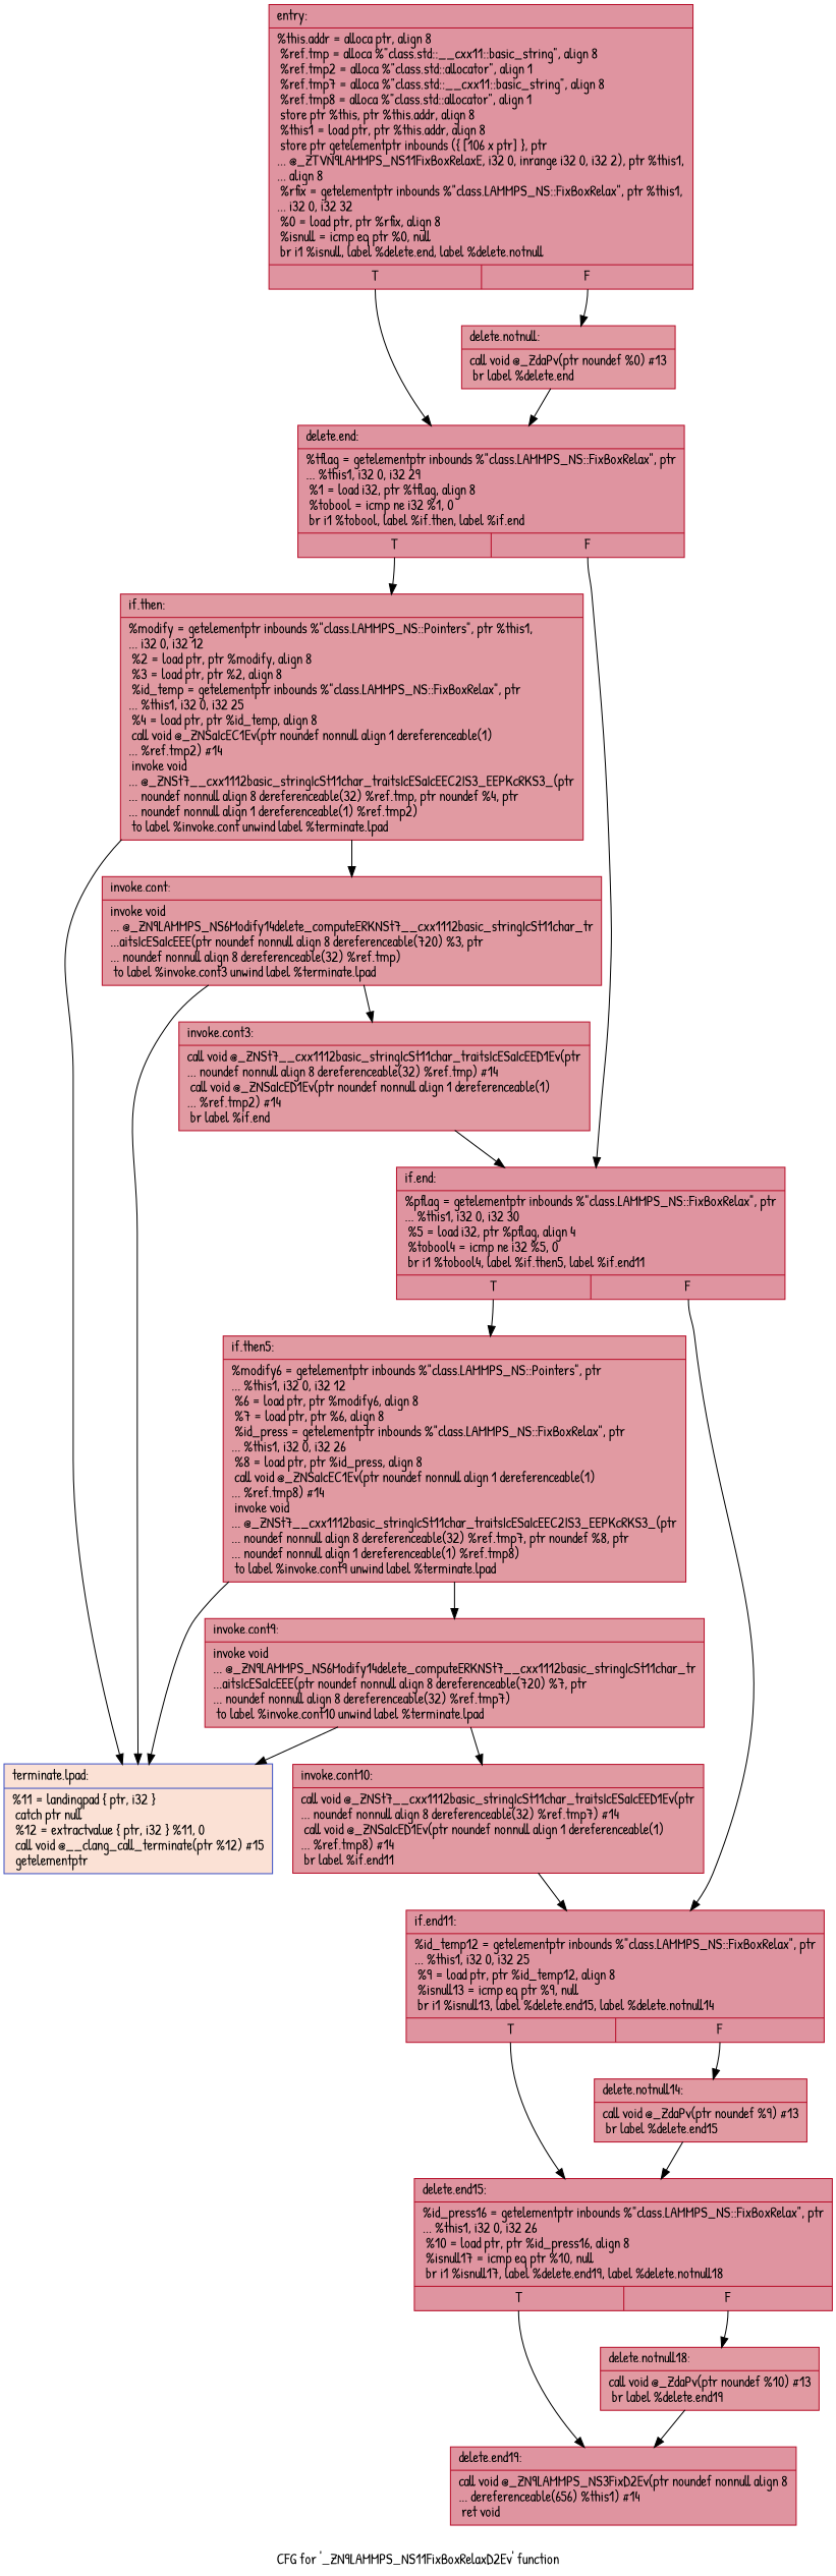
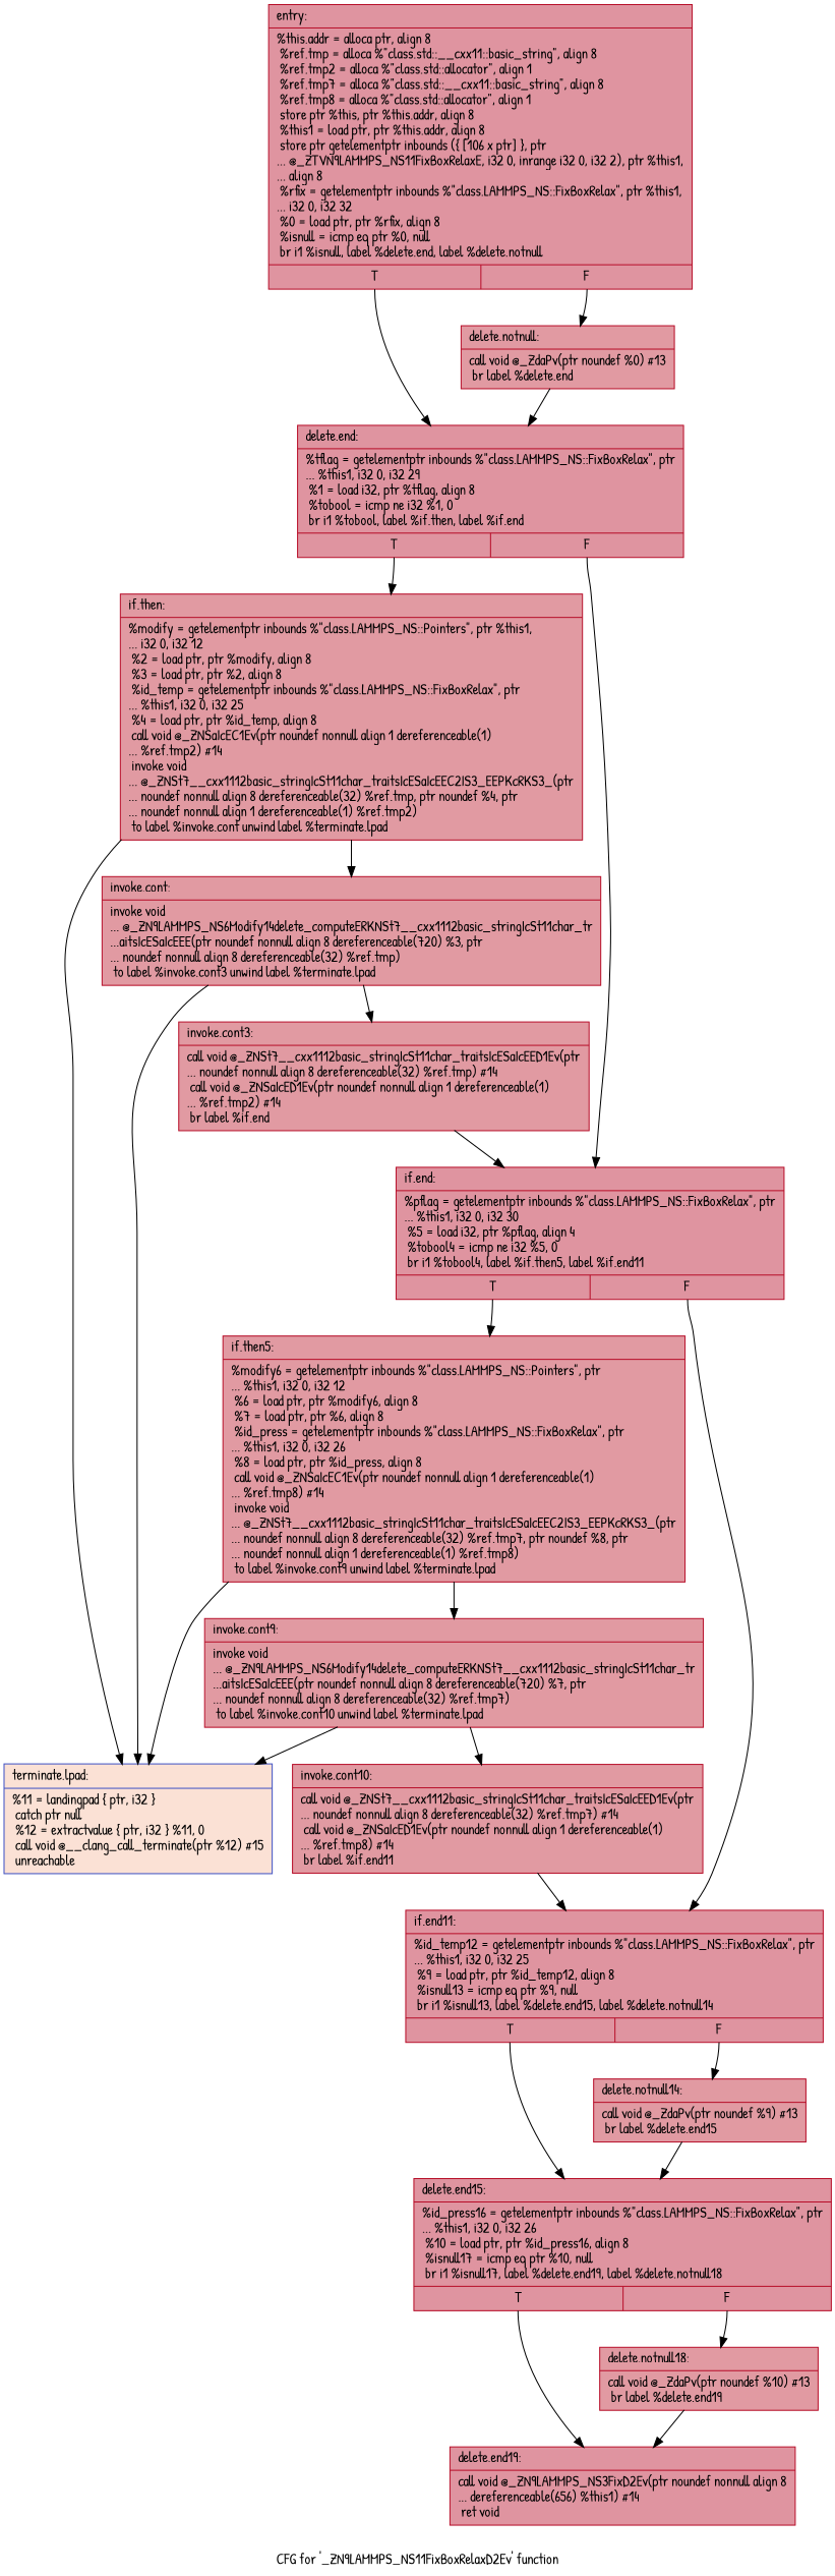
  digraph {
    label="CFG for '_ZN9LAMMPS_NS11FixBoxRelaxD2Ev' function"
    fontname="Patrick Hand"
    node [color="#b70d28ff" fillcolor="#bb1b2c70" fontname="Patrick Hand" shape=record style=filled]
    edge [fontname="Patrick Hand"]
    n1 [fillcolor="#b70d2870" label="{entry:\l|  %this.addr = alloca ptr, align 8\l  %ref.tmp = alloca %\"class.std::__cxx11::basic_string\", align 8\l  %ref.tmp2 = alloca %\"class.std::allocator\", align 1\l  %ref.tmp7 = alloca %\"class.std::__cxx11::basic_string\", align 8\l  %ref.tmp8 = alloca %\"class.std::allocator\", align 1\l  store ptr %this, ptr %this.addr, align 8\l  %this1 = load ptr, ptr %this.addr, align 8\l  store ptr getelementptr inbounds (\{ [106 x ptr] \}, ptr\l... @_ZTVN9LAMMPS_NS11FixBoxRelaxE, i32 0, inrange i32 0, i32 2), ptr %this1,\l... align 8\l  %rfix = getelementptr inbounds %\"class.LAMMPS_NS::FixBoxRelax\", ptr %this1,\l... i32 0, i32 32\l  %0 = load ptr, ptr %rfix, align 8\l  %isnull = icmp eq ptr %0, null\l  br i1 %isnull, label %delete.end, label %delete.notnull\l|{<s0>T|<s1>F}}"]
    n2 [fillcolor="#b70d2870" label="{delete.end:\l|  %tflag = getelementptr inbounds %\"class.LAMMPS_NS::FixBoxRelax\", ptr\l... %this1, i32 0, i32 29\l  %1 = load i32, ptr %tflag, align 8\l  %tobool = icmp ne i32 %1, 0\l  br i1 %tobool, label %if.then, label %if.end\l|{<s0>T|<s1>F}}"]
    n3 [label="{delete.notnull:\l|  call void @_ZdaPv(ptr noundef %0) #13\l  br label %delete.end\l}"]
    n4 [label="{if.then:\l|  %modify = getelementptr inbounds %\"class.LAMMPS_NS::Pointers\", ptr %this1,\l... i32 0, i32 12\l  %2 = load ptr, ptr %modify, align 8\l  %3 = load ptr, ptr %2, align 8\l  %id_temp = getelementptr inbounds %\"class.LAMMPS_NS::FixBoxRelax\", ptr\l... %this1, i32 0, i32 25\l  %4 = load ptr, ptr %id_temp, align 8\l  call void @_ZNSaIcEC1Ev(ptr noundef nonnull align 1 dereferenceable(1)\l... %ref.tmp2) #14\l  invoke void\l... @_ZNSt7__cxx1112basic_stringIcSt11char_traitsIcESaIcEEC2IS3_EEPKcRKS3_(ptr\l... noundef nonnull align 8 dereferenceable(32) %ref.tmp, ptr noundef %4, ptr\l... noundef nonnull align 1 dereferenceable(1) %ref.tmp2)\l          to label %invoke.cont unwind label %terminate.lpad\l}"]
    n5 [fillcolor="#b70d2870" label="{if.end:\l|  %pflag = getelementptr inbounds %\"class.LAMMPS_NS::FixBoxRelax\", ptr\l... %this1, i32 0, i32 30\l  %5 = load i32, ptr %pflag, align 4\l  %tobool4 = icmp ne i32 %5, 0\l  br i1 %tobool4, label %if.then5, label %if.end11\l|{<s0>T|<s1>F}}"]
    n6 [label="{invoke.cont:\l|  invoke void\l... @_ZN9LAMMPS_NS6Modify14delete_computeERKNSt7__cxx1112basic_stringIcSt11char_tr\l...aitsIcESaIcEEE(ptr noundef nonnull align 8 dereferenceable(720) %3, ptr\l... noundef nonnull align 8 dereferenceable(32) %ref.tmp)\l          to label %invoke.cont3 unwind label %terminate.lpad\l}"]
-   n7 [color="#3d50c3ff" fillcolor="#f7bca170" label="{terminate.lpad:\l|  %11 = landingpad \{ ptr, i32 \}\l          catch ptr null\l  %12 = extractvalue \{ ptr, i32 \} %11, 0\l  call void @__clang_call_terminate(ptr %12) #15\l  getelementptr\l}"]
+   n7 [color="#3d50c3ff" fillcolor="#f7bca170" label="{terminate.lpad:\l|  %11 = landingpad \{ ptr, i32 \}\l          catch ptr null\l  %12 = extractvalue \{ ptr, i32 \} %11, 0\l  call void @__clang_call_terminate(ptr %12) #15\l  unreachable\l}"]
    n8 [label="{if.then5:\l|  %modify6 = getelementptr inbounds %\"class.LAMMPS_NS::Pointers\", ptr\l... %this1, i32 0, i32 12\l  %6 = load ptr, ptr %modify6, align 8\l  %7 = load ptr, ptr %6, align 8\l  %id_press = getelementptr inbounds %\"class.LAMMPS_NS::FixBoxRelax\", ptr\l... %this1, i32 0, i32 26\l  %8 = load ptr, ptr %id_press, align 8\l  call void @_ZNSaIcEC1Ev(ptr noundef nonnull align 1 dereferenceable(1)\l... %ref.tmp8) #14\l  invoke void\l... @_ZNSt7__cxx1112basic_stringIcSt11char_traitsIcESaIcEEC2IS3_EEPKcRKS3_(ptr\l... noundef nonnull align 8 dereferenceable(32) %ref.tmp7, ptr noundef %8, ptr\l... noundef nonnull align 1 dereferenceable(1) %ref.tmp8)\l          to label %invoke.cont9 unwind label %terminate.lpad\l}"]
    n9 [fillcolor="#b70d2870" label="{if.end11:\l|  %id_temp12 = getelementptr inbounds %\"class.LAMMPS_NS::FixBoxRelax\", ptr\l... %this1, i32 0, i32 25\l  %9 = load ptr, ptr %id_temp12, align 8\l  %isnull13 = icmp eq ptr %9, null\l  br i1 %isnull13, label %delete.end15, label %delete.notnull14\l|{<s0>T|<s1>F}}"]
    n10 [label="{invoke.cont3:\l|  call void @_ZNSt7__cxx1112basic_stringIcSt11char_traitsIcESaIcEED1Ev(ptr\l... noundef nonnull align 8 dereferenceable(32) %ref.tmp) #14\l  call void @_ZNSaIcED1Ev(ptr noundef nonnull align 1 dereferenceable(1)\l... %ref.tmp2) #14\l  br label %if.end\l}"]
    n11 [label="{invoke.cont9:\l|  invoke void\l... @_ZN9LAMMPS_NS6Modify14delete_computeERKNSt7__cxx1112basic_stringIcSt11char_tr\l...aitsIcESaIcEEE(ptr noundef nonnull align 8 dereferenceable(720) %7, ptr\l... noundef nonnull align 8 dereferenceable(32) %ref.tmp7)\l          to label %invoke.cont10 unwind label %terminate.lpad\l}"]
    n12 [fillcolor="#b70d2870" label="{delete.end15:\l|  %id_press16 = getelementptr inbounds %\"class.LAMMPS_NS::FixBoxRelax\", ptr\l... %this1, i32 0, i32 26\l  %10 = load ptr, ptr %id_press16, align 8\l  %isnull17 = icmp eq ptr %10, null\l  br i1 %isnull17, label %delete.end19, label %delete.notnull18\l|{<s0>T|<s1>F}}"]
    n13 [label="{delete.notnull14:\l|  call void @_ZdaPv(ptr noundef %9) #13\l  br label %delete.end15\l}"]
    n14 [label="{invoke.cont10:\l|  call void @_ZNSt7__cxx1112basic_stringIcSt11char_traitsIcESaIcEED1Ev(ptr\l... noundef nonnull align 8 dereferenceable(32) %ref.tmp7) #14\l  call void @_ZNSaIcED1Ev(ptr noundef nonnull align 1 dereferenceable(1)\l... %ref.tmp8) #14\l  br label %if.end11\l}"]
    n15 [fillcolor="#b70d2870" label="{delete.end19:\l|  call void @_ZN9LAMMPS_NS3FixD2Ev(ptr noundef nonnull align 8\l... dereferenceable(656) %this1) #14\l  ret void\l}"]
    n16 [label="{delete.notnull18:\l|  call void @_ZdaPv(ptr noundef %10) #13\l  br label %delete.end19\l}"]
    n1 -> n2 [tailport=s0]
    n1 -> n3 [tailport=s1]
    n2 -> n4 [tailport=s0]
    n2 -> n5 [tailport=s1]
    n3 -> n2
    n4 -> n6
    n4 -> n7
    n5 -> n8 [tailport=s0]
    n5 -> n9 [tailport=s1]
    n6 -> n7
    n6 -> n10
    n8 -> n7
    n8 -> n11
    n9 -> n12 [tailport=s0]
    n9 -> n13 [tailport=s1]
    n10 -> n5
    n11 -> n7
    n11 -> n14
    n12 -> n15 [tailport=s0]
    n12 -> n16 [tailport=s1]
    n13 -> n12
    n14 -> n9
    n16 -> n15
  }
